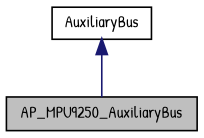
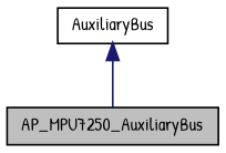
  digraph {
    fontname="Patrick Hand"
    node [color=black fontname="Patrick Hand" fontsize=10 shape=record style=filled]
-   n1 [fillcolor=grey75 fontcolor=black height=0.2 label=AP_MPU9250_AuxiliaryBus width=0.4]
+   n1 [fillcolor=grey75 fontcolor=black height=0.2 label=AP_MPU7250_AuxiliaryBus width=0.4]
    n2 [fillcolor=white height=0.2 label=AuxiliaryBus width=0.4]
    n2 -> n1 [color=midnightblue dir=back fontname="Patrick Hand" fontsize=10 labelfontname=Helvetica labelfontsize=10 style=solid]
  }
